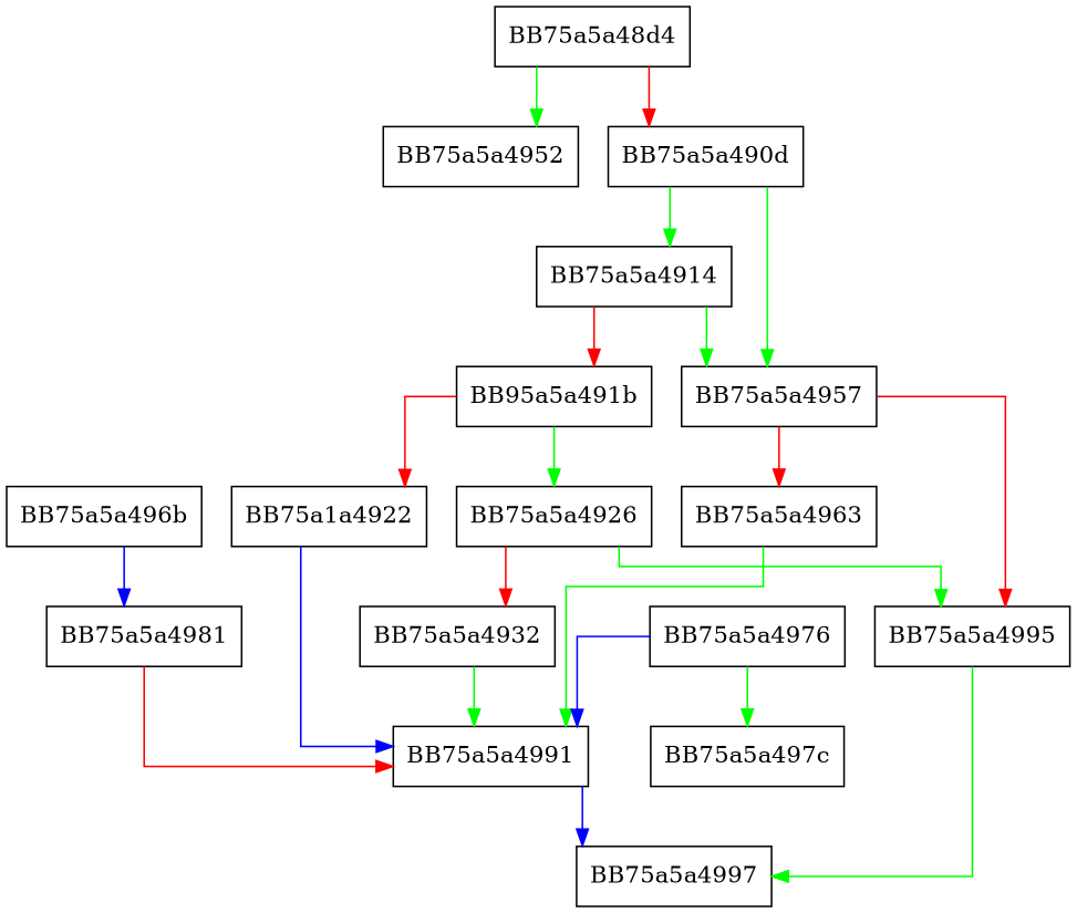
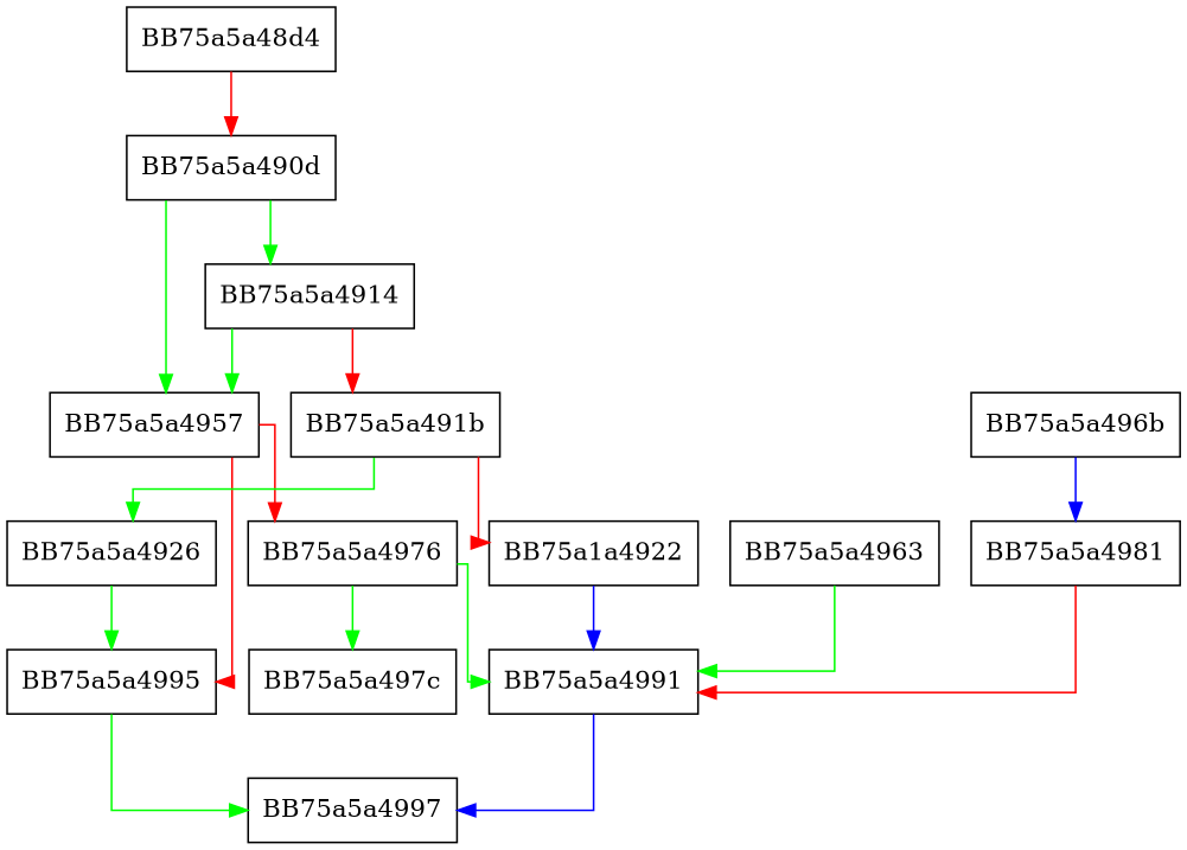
  digraph {
    splines=ortho
    node [shape=box]
    edge [color=green]
    BB75a5a48d4
-   BB75a5a4952
    BB75a5a490d
    BB75a5a4957
    BB75a5a4914
    BB75a5a4995
    BB75a5a4963
-   BB75a5a491b [label=BB95a5a491b]
+   BB75a5a491b
    BB75a5a4997
    BB75a5a4991
    BB75a5a4926
    n12 [label=BB75a1a4922]
-   BB75a5a4932
    n14 [label=BB75a5a496b]
    BB75a5a4981
    BB75a5a4976
    BB75a5a497c
-   BB75a5a48d4 -> BB75a5a4952
    BB75a5a48d4 -> BB75a5a490d [color=red]
    BB75a5a490d -> BB75a5a4957
    BB75a5a490d -> BB75a5a4914
    BB75a5a4957 -> BB75a5a4995 [color=red]
-   BB75a5a4957 -> BB75a5a4963 [color=red]
+   BB75a5a4957 -> BB75a5a4976 [color=red]
    BB75a5a4914 -> BB75a5a4957
    BB75a5a4914 -> BB75a5a491b [color=red]
    BB75a5a4995 -> BB75a5a4997
    BB75a5a4963 -> BB75a5a4991
    BB75a5a491b -> BB75a5a4926
    BB75a5a491b -> n12 [color=red]
    BB75a5a4991 -> BB75a5a4997 [color=blue]
    BB75a5a4926 -> BB75a5a4995
-   BB75a5a4926 -> BB75a5a4932 [color=red]
    n12 -> BB75a5a4991 [color=blue]
-   BB75a5a4932 -> BB75a5a4991
    n14 -> BB75a5a4981 [color=blue]
    BB75a5a4981 -> BB75a5a4991 [color=red]
-   BB75a5a4976 -> BB75a5a4991 [color=blue]
+   BB75a5a4976 -> BB75a5a4991
    BB75a5a4976 -> BB75a5a497c
  }
